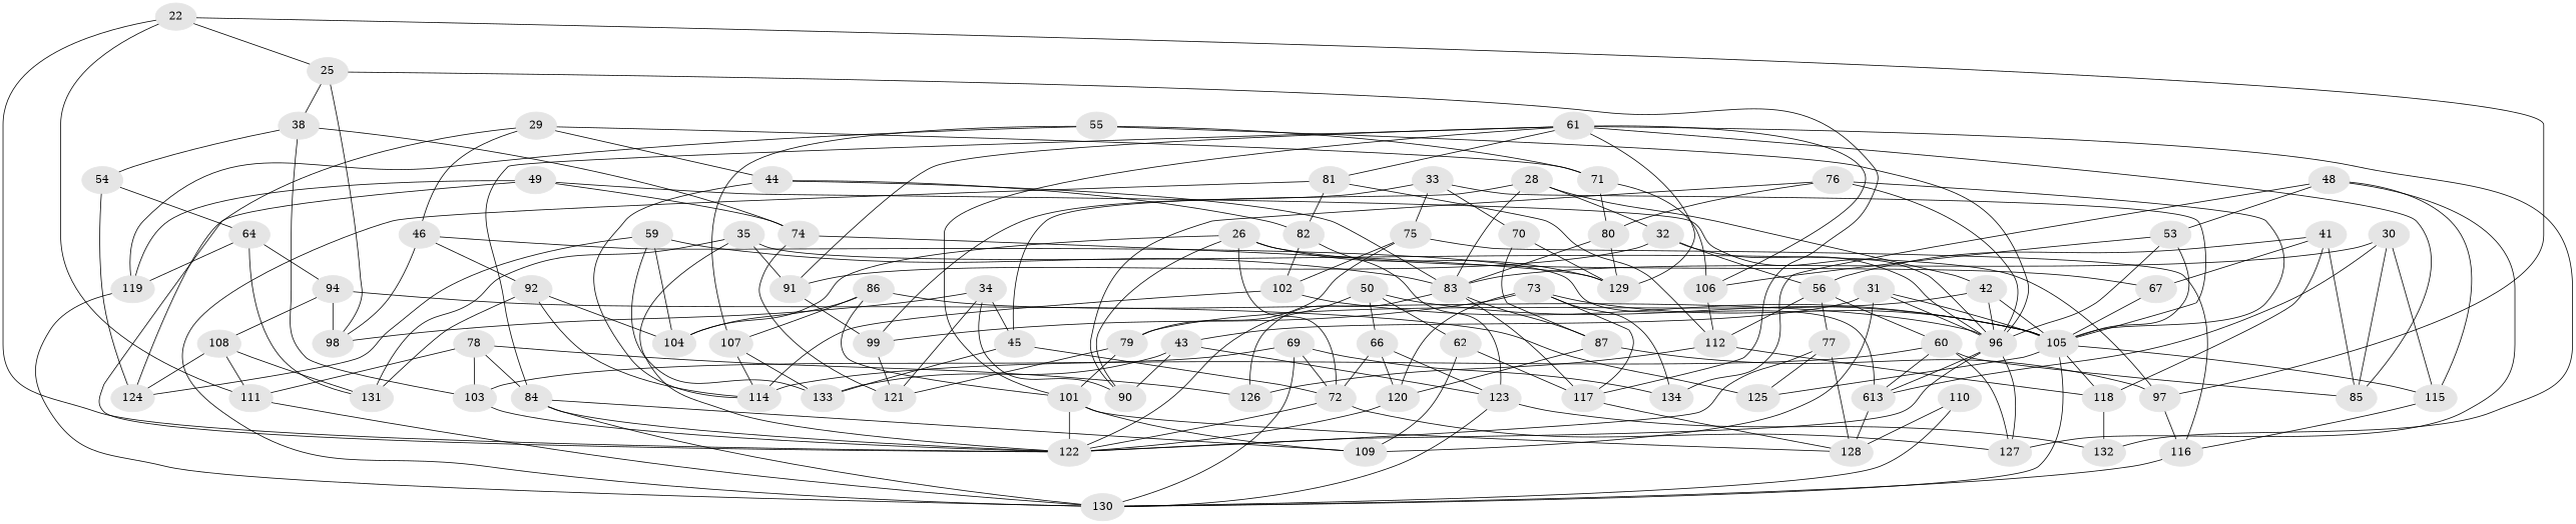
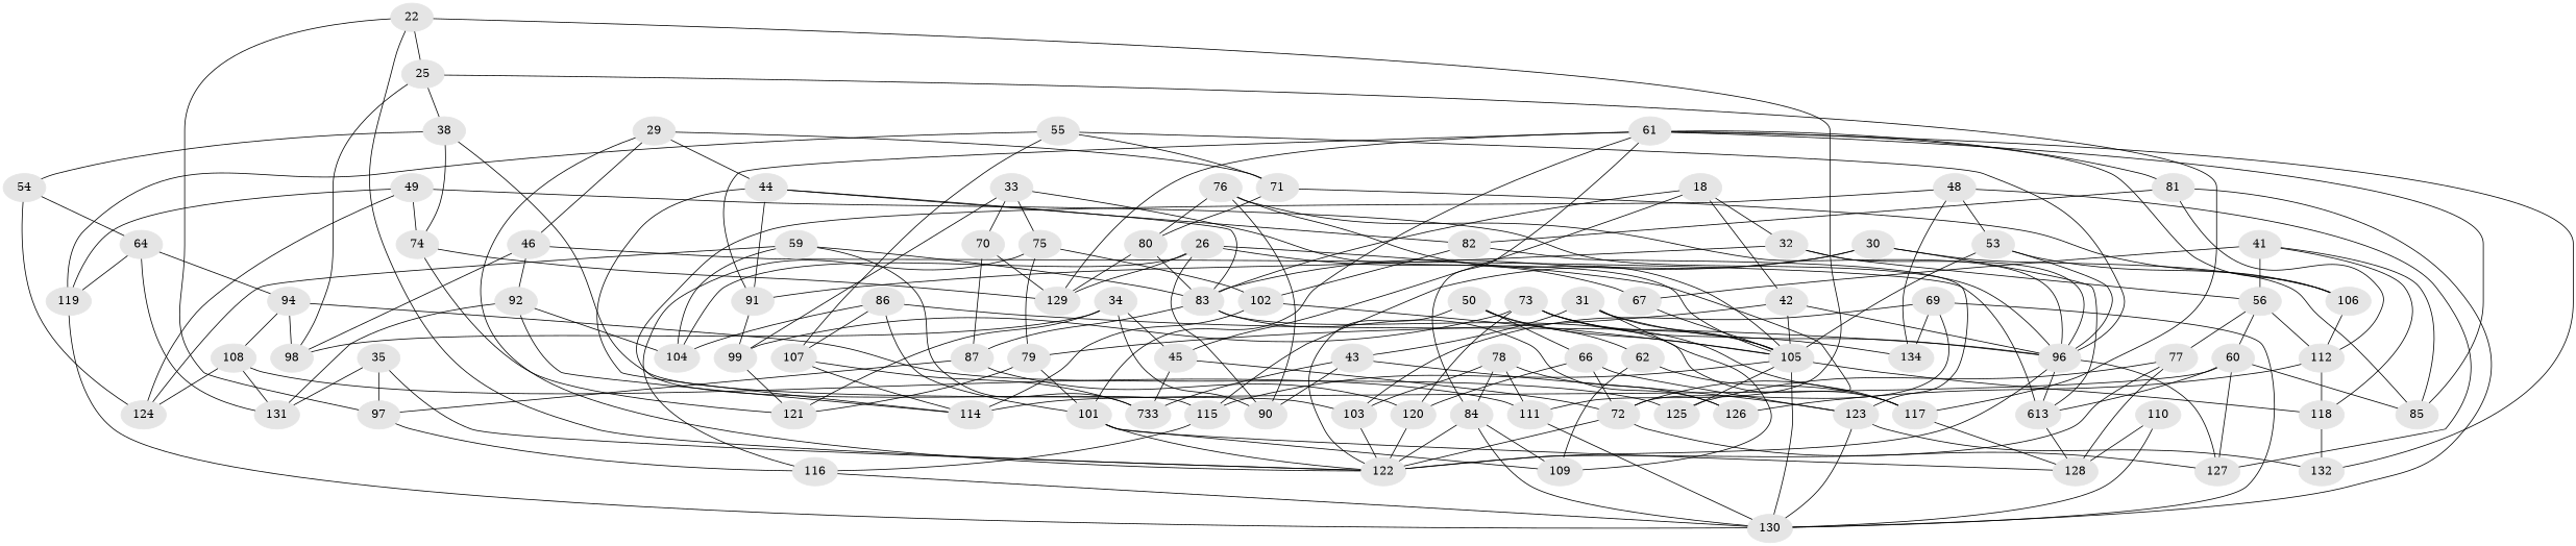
  graph {
    node [color=gray90 style=filled]
    22
    25
    97
    111
    122 [super="+7+21+57+89"]
    38
    98
    117 [super="+36"]
    116
    130 [super="+100"]
    54
    74
    103
    128 [super="+3"]
    26 [super="+18"]
    67
    72 [super="+5+11"]
    90
    104
    129 [super="+39"]
    105 [super="+15+51+68"]
    127
-   28
+   28 [label=18]
    32
    42
    45
    83 [super="+1+63"]
    96 [super="+8+52+9+88"]
    56 [super="+4"]
    91
    79
-   133
+   133 [label=733]
    87
    126
    29
    44
    46
    71
    82
    114 [super="+6"]
    n41 [label=613 super="+95"]
    92
    106
    80
    30
    85
    115
    31
    43
    109
    123 [super="+47"]
    118
    125
    60 [super="+13"]
    77
    112
    99
    33
    70
    75
    102
    121
    34
    35
    131
    124
    64
    41 [super="+10"]
    132
    101 [super="+40+93"]
    48
    53
    134
    49
    119
    50
    62
    66
    120
    94
    55
    107
    59
    61 [super="+24"]
    81
    84 [super="+14+58"]
    108
    69
    73 [super="+65"]
    76
    78 [super="+27"]
    86
    110
    22 -- 25
    22 -- 97
    22 -- 111
    22 -- 122
    25 -- 38
    25 -- 98
    25 -- 117
    97 -- 116
    111 -- 130
    38 -- 54
    38 -- 74
    38 -- 103
    117 -- 128
    116 -- 130
    54 -- 124
    54 -- 64
    74 -- 129
    74 -- 121
    103 -- 122
    26 -- 67
    26 -- 72 [weight=2]
    26 -- 90
    26 -- 104
    26 -- 129
    67 -- 105
    72 -- 122 [weight=2]
    72 -- 127
    105 -- 130
    105 -- 115
    105 -- 118
    105 -- 125 [weight=2]
    28 -- 32
    28 -- 42
    28 -- 45
    28 -- 83
    32 -- 96
    32 -- 56
    32 -- 91
    42 -- 105
    42 -- 96
    42 -- 79
    45 -- 72
    45 -- 133
    83 -- 117
    83 -- 87
    83 -- 126
    96 -- 122 [weight=2]
    96 -- 127
    96 -- n41 [weight=2]
    56 -- 60
    56 -- 77
    56 -- 112
    91 -- 99
    79 -- 121
    79 -- 101
    87 -- 97
    87 -- 120
    29 -- 122
    29 -- 44
    29 -- 46
    29 -- 71
    44 -- 83
    44 -- 82
    44 -- 114
    46 -- 98
    46 -- n41
    46 -- 92
    71 -- 106
    71 -- 80
    82 -- 123
    82 -- 102
    n41 -- 128
    92 -- 104
    92 -- 114
    92 -- 131
    106 -- 112
    80 -- 129
    80 -- 83
    30 -- 83
    30 -- n41
    30 -- 85
    30 -- 115
    115 -- 116
    31 -- 105
    31 -- 96
    31 -- 43
    31 -- 109
    43 -- 90
    43 -- 133
    43 -- 123
    123 -- 130
    123 -- 132 [weight=2]
    118 -- 132
    60 -- 127
    60 -- 114 [weight=2]
    60 -- n41
    60 -- 85
    77 -- 122
    77 -- 128
    77 -- 125
    112 -- 126
    112 -- 118
    99 -- 121
    33 -- 105
    33 -- 99
    33 -- 70
    33 -- 75
    70 -- 129 [weight=2]
    70 -- 87
    75 -- 116
    75 -- 79
    75 -- 102
    102 -- 105
    102 -- 114
    34 -- 98
    34 -- 90
    34 -- 45
    34 -- 121
    35 -- 97
    35 -- 122
-   35 -- 91
+   44 -- 91
    35 -- 131
    64 -- 131
    64 -- 119
    64 -- 94
    41 -- 67 [weight=2]
    41 -- 56 [weight=2]
    41 -- 85
    41 -- 118
    101 -- 122 [weight=3]
    101 -- 128
    101 -- 109
    48 -- 127
    48 -- 115
    48 -- 53
    48 -- 134
    53 -- 105
    53 -- 96
    53 -- 106
    49 -- 74
    49 -- 96
    49 -- 124
    49 -- 119
    119 -- 130
    50 -- 122
    50 -- 105
    50 -- 62
    50 -- 66
    62 -- 117 [weight=2]
    62 -- 109
    66 -- 72
    66 -- 123
    66 -- 120
    120 -- 122
    94 -- 98
    94 -- 125
    94 -- 108
    55 -- 96
    55 -- 71
    55 -- 119
    55 -- 107
    107 -- 133
    107 -- 114
    59 -- 104
    59 -- 83
    59 -- 133
    59 -- 124
    61 -- 129
    61 -- 91
    61 -- 106
    61 -- 85
    61 -- 132
    61 -- 101
    61 -- 81
    61 -- 84
    81 -- 130
    81 -- 82
    81 -- 112
    84 -- 122 [weight=2]
    84 -- 130 [weight=2]
    84 -- 109
    108 -- 111
    108 -- 131
    108 -- 124
    69 -- 130
    69 -- 103
    69 -- 72
    69 -- 134
    73 -- 117
    73 -- 105
    73 -- 99
    73 -- 134 [weight=2]
    73 -- 120
    76 -- 90
    76 -- 105
    76 -- 96
    76 -- 80
    78 -- 111
    78 -- 103
    78 -- 126 [weight=2]
    78 -- 84 [weight=2]
    86 -- 104
    86 -- 96
    86 -- 101
    86 -- 107
    110 -- 130
    110 -- 128 [weight=2]
  }
